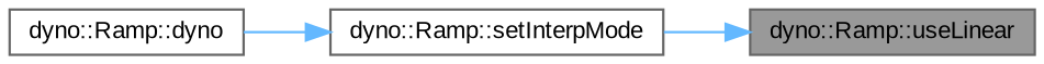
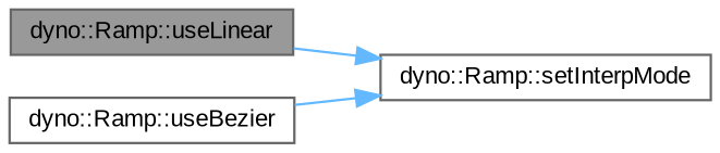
  digraph {
    fontname="Liberation Sans"
    rankdir=LR
    node [color=grey40 fillcolor=white fontname="Liberation Sans" fontsize=10 shape=box style=filled]
    edge [color=steelblue1 fontname="Liberation Sans" fontsize=10 labelfontname=Helvetica labelfontsize=10 style=solid]
    n1 [color=gray40 fillcolor=grey60 fontcolor=black height=0.2 label="dyno::Ramp::useLinear" width=0.4]
    n2 [height=0.2 label="dyno::Ramp::setInterpMode" width=0.4]
-   n3 [height=0.2 label="dyno::Ramp::dyno" width=0.4]
-   n2 -> n1
+   n3 [height=0.2 label="dyno::Ramp::useBezier" width=0.4]
+   n1 -> n2
    n3 -> n2
  }
